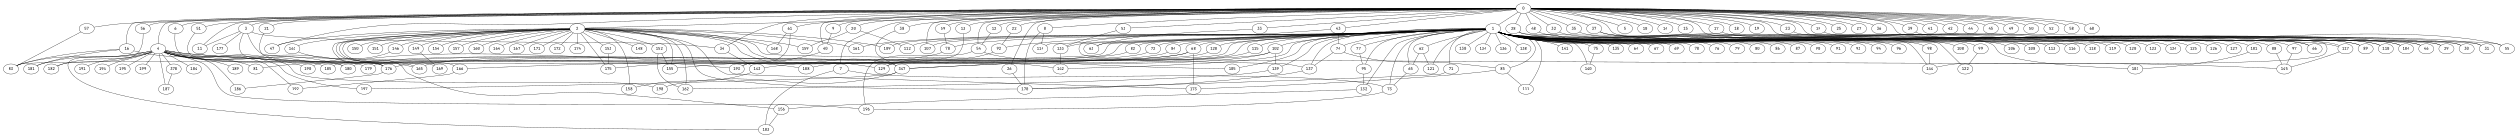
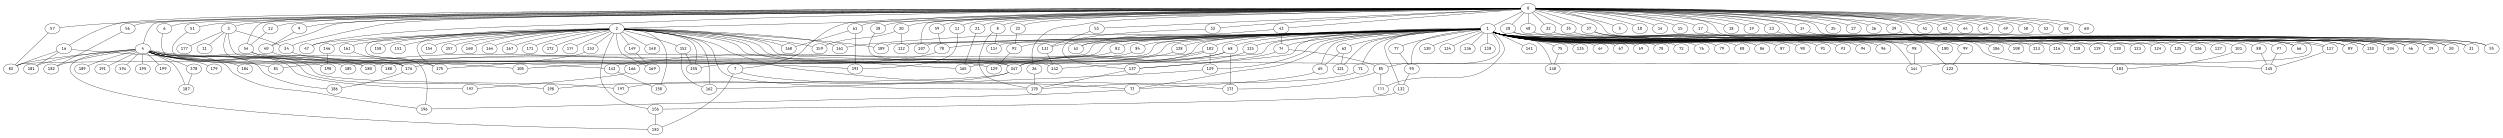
  graph {
    fontname="JetBrains Mono"
    node [fontname="JetBrains Mono"]
    edge [fontname="JetBrains Mono"]
    0
    1
    2
    3
    4
    5
    6
    7
    8
    9
    10
    11
    12
    13
    14
    15
    16
    17
    18
    19
    20
    21
    22
    23
    24
    25
    26
    27
    28
    29
    30
    31
    32
    33
    34
    35
    36
    37
    38
    39
    40
    41
    42
    43
    44
    45
    46
    47
    48
    49
    50
    51
    52
    53
    54
    55
    56
    57
    58
    59
    60
    61
    107
    128
    130
    132
    133
    134
    129
    136
    137
    138
    139
    140
    141
    142
    143
    144
    135
    62
    63
    64
    65
    66
    67
    68
    69
    70
    71
    72
    73
    74
    75
    76
    77
    78
    79
    80
    81
    82
    83
    84
    85
    86
    87
    88
    89
    90
    91
    92
    93
    94
    95
    96
    97
    98
    99
    100
    101
    102
    103
    104
    105
    106
    108
    109
    110
    111
    112
    113
    114
    115
    116
    117
    118
    119
    120
    121
    122
    123
    124
    125
    126
    127
    161
    145
    146
    n148 [label=347]
    148
    149
    150
    151
    152
    153
    154
    155
    156
    157
    158
    159
    160
    162
    163
    164
    165
    166
    167
    168
    169
    170
    171
    172
    173
    174
    175
    176
    177
    n178 [label=378]
    179
    180
    181
    182
    183
    184
    185
    186
    187
    188
    189
    190
    191
    192
    193
    194
    195
    196
    197
    198
    199
    0 -- 1
    0 -- 2
    0 -- 3
    0 -- 4
    0 -- 5
    0 -- 6
    0 -- 7
    0 -- 8
    0 -- 9
    0 -- 10
-   0 -- 11
    0 -- 12
    0 -- 13
    0 -- 14
    0 -- 15
    0 -- 16
    0 -- 17
    0 -- 18
    0 -- 19
    0 -- 20
    0 -- 21
    0 -- 22
    0 -- 23
    0 -- 24
    0 -- 25
    0 -- 26
    0 -- 27
    0 -- 28
    0 -- 29
    0 -- 30
    0 -- 31
    0 -- 32
    0 -- 33
    0 -- 34
    0 -- 35
    0 -- 36
    0 -- 37
    0 -- 38
    0 -- 39
    0 -- 40
    0 -- 41
    0 -- 42
    0 -- 43
    0 -- 44
    0 -- 45
    0 -- 46
    0 -- 47
    0 -- 48
    0 -- 49
    0 -- 50
    0 -- 51
    0 -- 52
    0 -- 53
    0 -- 54
    0 -- 55
    0 -- 56
    0 -- 57
    0 -- 58
    0 -- 59
    0 -- 60
    0 -- 61
    0 -- 107
    1 -- 107
    1 -- 128
    1 -- 130
    1 -- 132
    1 -- 133
    1 -- 134
    1 -- 129
    1 -- 136
    1 -- 137
    1 -- 138
    1 -- 139
    1 -- 140
    1 -- 141
    1 -- 142
    1 -- 143
    1 -- 144
    1 -- 135
    1 -- 62
    1 -- 63
    1 -- 64
    1 -- 65
    1 -- 66
    1 -- 67
    1 -- 68
    1 -- 69
    1 -- 70
    1 -- 71
    1 -- 72
    1 -- 73
    1 -- 74
    1 -- 75
    1 -- 76
    1 -- 77
    1 -- 78
    1 -- 79
    1 -- 80
    1 -- 81
    1 -- 82
    1 -- 83
    1 -- 84
    1 -- 85
    1 -- 86
    1 -- 87
    1 -- 88
    1 -- 89
    1 -- 90
    1 -- 91
    1 -- 92
    1 -- 93
    1 -- 94
    1 -- 95
    1 -- 96
    1 -- 97
    1 -- 98
    1 -- 99
    1 -- 100
    1 -- 101
    1 -- 102
    1 -- 103
    1 -- 104
    1 -- 105
    1 -- 106
    1 -- 108
    1 -- 109
    1 -- 110
    1 -- 111
    1 -- 112
    1 -- 113
    1 -- 114
    1 -- 115
    1 -- 116
    1 -- 117
    1 -- 118
    1 -- 119
    1 -- 120
    1 -- 121
    1 -- 122
    1 -- 123
    1 -- 124
    1 -- 125
    1 -- 126
    1 -- 127
    1 -- 161
    2 -- 47
    2 -- 129
    2 -- 109
    2 -- 161
    2 -- 145
    2 -- 146
    2 -- n148
    2 -- 148
    2 -- 149
    2 -- 150
    2 -- 151
    2 -- 152
    2 -- 153
    2 -- 154
    2 -- 155
    2 -- 156
    2 -- 157
    2 -- 158
    2 -- 159
    2 -- 160
    2 -- 162
    2 -- 163
    2 -- 164
    2 -- 165
    2 -- 166
    2 -- 167
    2 -- 168
    2 -- 169
    2 -- 170
    2 -- 171
    2 -- 172
    2 -- 173
    2 -- 174
    2 -- 175
    3 -- 11
    3 -- 34
    3 -- 142
    3 -- 176
    3 -- 177
    4 -- 83
    4 -- n178
    4 -- 179
    4 -- 180
    4 -- 181
    4 -- 182
    4 -- 183
    4 -- 184
    4 -- 185
    4 -- 186
    4 -- 187
    4 -- 188
    4 -- 189
    4 -- 190
    4 -- 191
    4 -- 192
    4 -- 193
    4 -- 194
    4 -- 195
    4 -- 196
    4 -- 197
    4 -- 198
    4 -- 199
    6 -- 180
    7 -- 73
    7 -- 183
    8 -- 114
    8 -- 170
    9 -- 40
    12 -- 54
    13 -- 193
    16 -- 81
    16 -- 83
    16 -- 181
    17 -- 29
    20 -- 112
    20 -- 159
    21 -- 165
    22 -- 92
    23 -- 30
    24 -- 31
    26 -- 170
    28 -- 144
    28 -- 66
    32 -- 89
    33 -- 137
    34 -- 143
    35 -- 110
    37 -- 46
    37 -- 104
    38 -- n148
    39 -- 55
    40 -- 175
    43 -- 63
    43 -- 74
    48 -- 117
    51 -- 176
    53 -- 133
    54 -- 105
    54 -- 196
    56 -- 182
    57 -- 83
    59 -- 78
    61 -- 168
    61 -- 193
    128 -- 155
    132 -- 156
    133 -- 142
    137 -- 170
    139 -- 162
    143 -- 158
    62 -- 65
    62 -- 121
    65 -- 73
    68 -- 165
    68 -- 166
    68 -- 173
    71 -- 170
-   72 -- 179
    73 -- 196
    74 -- 137
    74 -- 85
    75 -- 140
    77 -- 95
    78 -- 185
    82 -- 180
    84 -- 176
    85 -- 111
    85 -- 173
    88 -- 145
    92 -- 129
    95 -- 132
    97 -- 145
    98 -- 144
    99 -- 122
    101 -- 103
    102 -- 139
    102 -- n148
    102 -- 188
    115 -- n148
    117 -- 145
    146 -- 190
    n148 -- 197
    n148 -- 198
    149 -- 169
    152 -- 155
    152 -- 162
    153 -- 175
    156 -- 183
    163 -- 176
    166 -- 192
    176 -- 186
    n178 -- 187
  }
